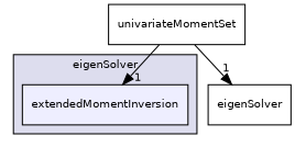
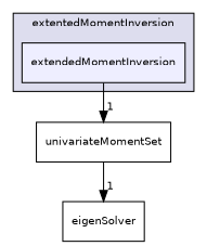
  digraph {
    compound=true
    node [fontname=Helvetica fontsize=10 shape=box]
    edge [headlabel=1 labeldistance=1.5 labelfontname=Helvetica labelfontsize=10]
    n1 [fillcolor="#eeeeff" label=extendedMomentInversion pencolor=black style=filled]
    n2 [label=univariateMomentSet]
    n3 [label=eigenSolver]
    subgraph cluster_1 {
      bgcolor="#ddddee"
      fontname=Helvetica
      fontsize=10
-     label=eigenSolver
+     label=extentedMomentInversion
      pencolor=black
      n1
    }
-   n2 -> n1
+   n1 -> n2
    n2 -> n3
  }
